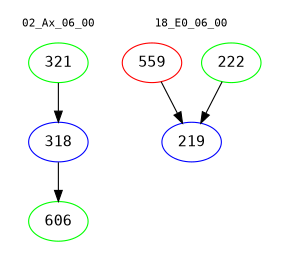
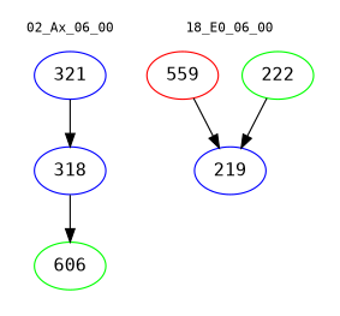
  digraph {
    fontname="DejaVu Sans Mono"
    node [color=green fontname="DejaVu Sans Mono"]
    edge [color=black fontname="DejaVu Sans Mono"]
-   n1 [label=321]
+   n1 [color=blue label=321]
    n2 [color=blue label=318]
    n3 [label=606]
    n4 [label=222]
    n5 [color=blue label=219]
    n6 [color=red label=559]
    subgraph cluster_1 {
      color=white
      fontsize=10
      label="02_Ax_06_00"
      n1
      n2
      n3
    }
    subgraph cluster_2 {
      color=white
      fontsize=10
      label="18_E0_06_00"
      n4
      n5
      n6
    }
    n1 -> n2
    n2 -> n3
    n4 -> n5
    n6 -> n5
  }
